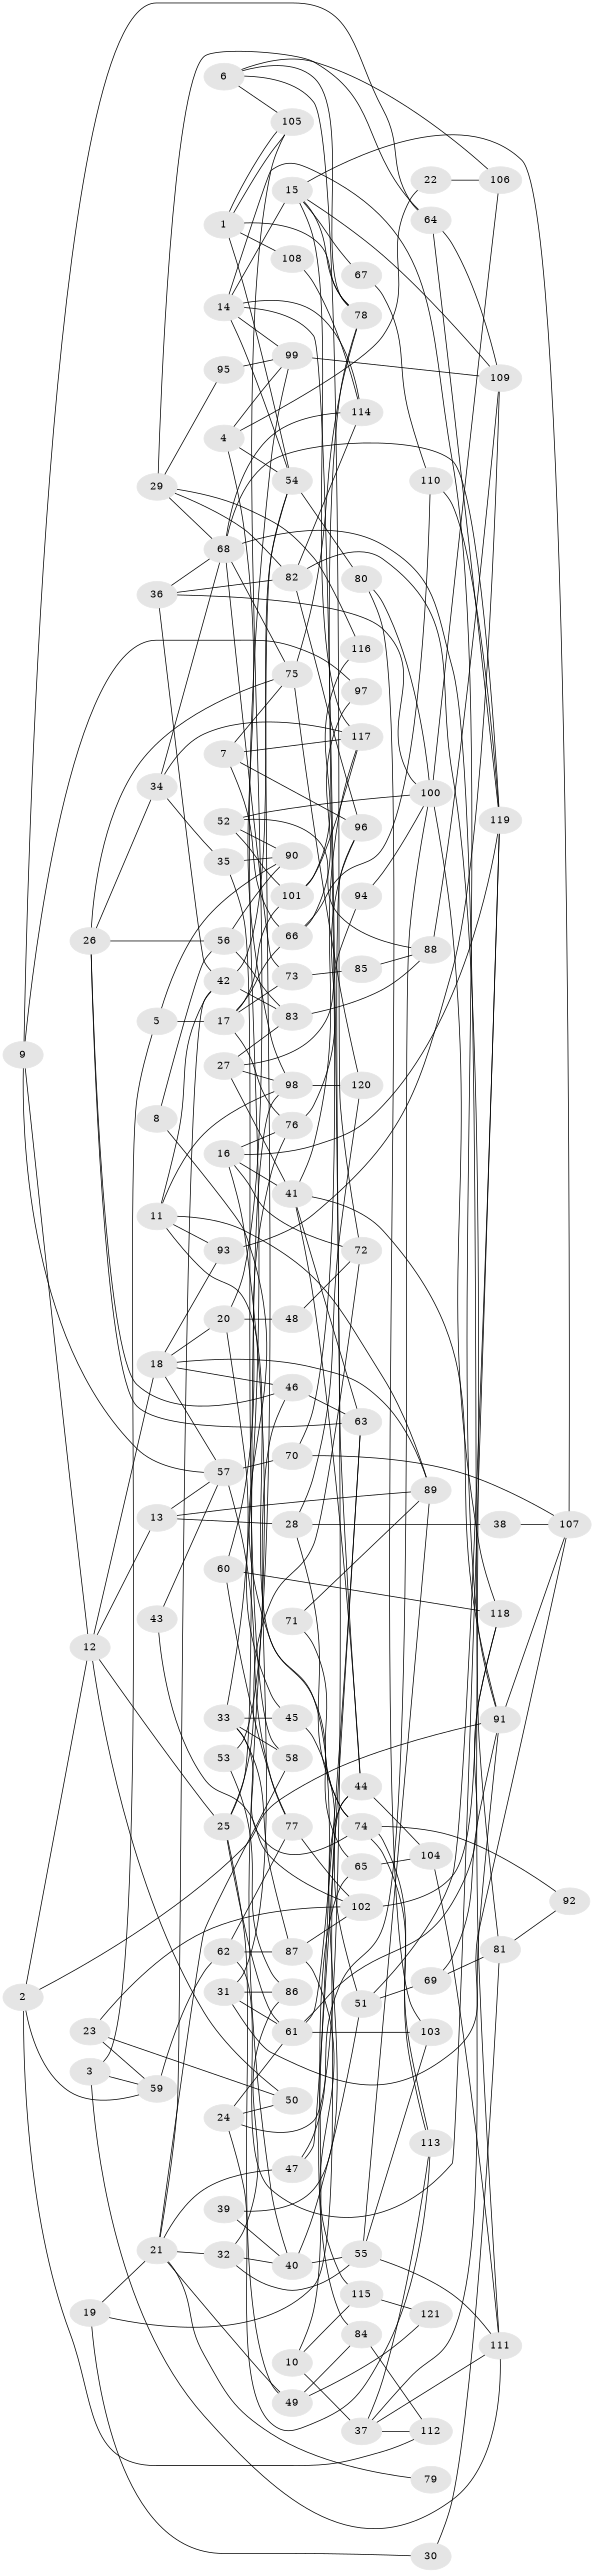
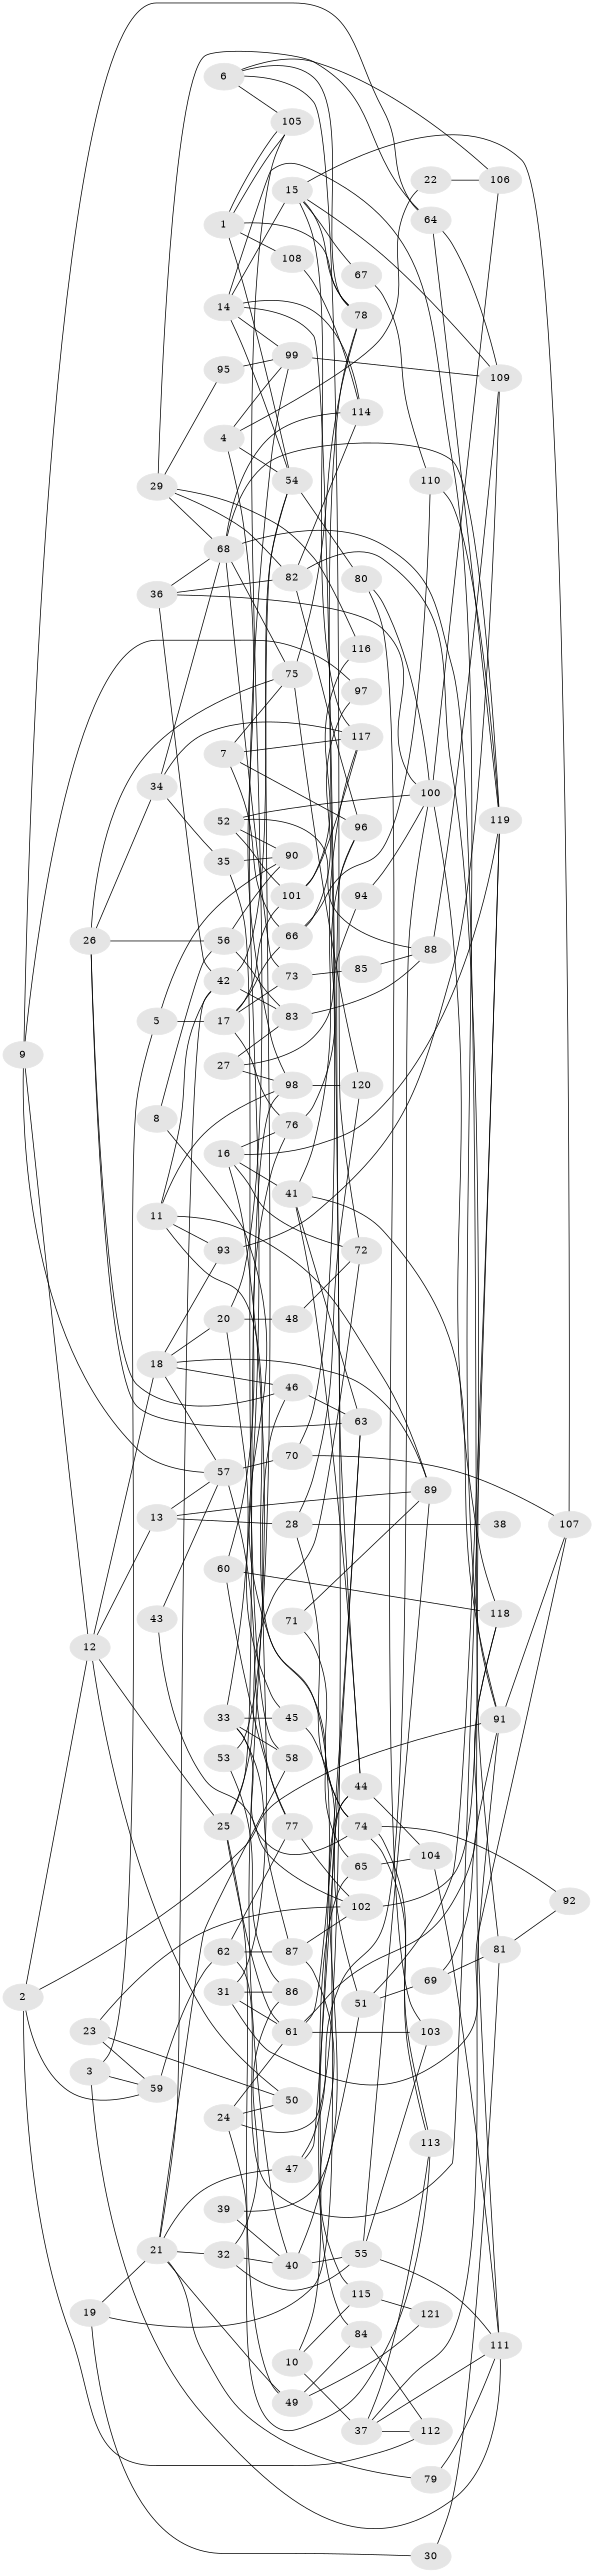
  graph {
    rankdir=LR
    node [color=gray90 style=filled]
    1
    54
    78
    105
    108
    80
    114
    2
    12
    59
    91
    112
    13
    18
    25
    50
    62
    107
    3
    5
    111
    17
    90
    4
    22
    98
    99
    106
    120
    109
    66
    76
    73
    101
    6
    72
    7
    75
    96
    117
    97
    110
    8
    56
    84
    83
    9
    57
    64
    70
    77
    119
    10
    37
    65
    115
    113
    104
    121
    11
    42
    89
    93
    28
    20
    46
    49
    61
    38
    74
    14
    15
    44
    67
    16
    40
    41
    55
    51
    63
    85
    116
    45
    48
    19
    21
    30
    32
    47
    58
    79
    81
    27
    94
    86
    100
    23
    102
    118
    24
    103
    26
    34
    68
    35
    88
    92
    29
    82
    95
    31
    33
    87
    36
    39
    69
    43
    52
    53
    60
    71
    1 -- 54
    1 -- 78
    1 -- 105
    1 -- 105
    1 -- 108
    54 -- 80
    108 -- 114
    80 -- 100
    80 -- 103
    2 -- 12
    2 -- 59
    2 -- 91
    2 -- 112
    12 -- 13
    12 -- 18
    12 -- 25
    12 -- 50
    59 -- 62
    91 -- 107
    13 -- 57
    13 -- 89
    13 -- 28
    18 -- 57
    18 -- 89
    18 -- 93
    18 -- 20
    18 -- 46
    25 -- 98
    25 -- 72
    25 -- 49
    25 -- 61
    62 -- 77
    62 -- 119
    62 -- 87
    3 -- 59
    3 -- 5
    3 -- 111
    5 -- 17
    5 -- 90
    17 -- 66
    17 -- 76
    17 -- 73
    17 -- 101
    4 -- 54
    4 -- 22
    4 -- 98
    4 -- 99
    22 -- 106
    98 -- 120
    99 -- 109
    66 -- 97
    66 -- 110
    76 -- 96
    73 -- 85
    101 -- 117
    101 -- 116
    6 -- 78
    6 -- 105
    6 -- 106
    6 -- 72
    7 -- 66
    7 -- 75
    7 -- 96
    7 -- 117
    75 -- 78
    75 -- 120
    110 -- 119
    8 -- 56
    8 -- 84
    56 -- 90
    56 -- 83
    84 -- 112
    83 -- 88
    9 -- 12
    9 -- 97
    9 -- 57
    9 -- 64
    57 -- 70
    57 -- 77
    64 -- 109
    64 -- 119
    70 -- 78
    70 -- 107
    77 -- 102
    10 -- 37
    10 -- 65
    10 -- 115
    37 -- 91
    37 -- 112
    37 -- 111
    37 -- 113
    65 -- 104
    115 -- 121
    104 -- 111
    11 -- 98
    11 -- 65
    11 -- 42
    11 -- 89
    11 -- 93
    42 -- 54
    42 -- 83
    93 -- 109
    28 -- 120
    28 -- 38
    28 -- 74
    20 -- 105
    20 -- 45
    20 -- 48
    46 -- 63
    49 -- 84
    49 -- 121
    61 -- 63
    61 -- 118
    61 -- 103
-   38 -- 107
    74 -- 113
    74 -- 113
    74 -- 92
    14 -- 54
    14 -- 114
    14 -- 91
    14 -- 99
    14 -- 15
    14 -- 44
    15 -- 78
    15 -- 107
    15 -- 109
    15 -- 117
    15 -- 67
    44 -- 104
    67 -- 110
    16 -- 76
    16 -- 72
    16 -- 119
    16 -- 40
    16 -- 41
    40 -- 55
    40 -- 51
    41 -- 91
    41 -- 117
    41 -- 44
    41 -- 63
    55 -- 111
    55 -- 89
    55 -- 103
    51 -- 119
    51 -- 69
    85 -- 88
    45 -- 51
    48 -- 72
    19 -- 44
    19 -- 21
    19 -- 30
    21 -- 42
    21 -- 49
    21 -- 32
    21 -- 47
    21 -- 58
    21 -- 79
    30 -- 81
    32 -- 40
    32 -- 55
    32 -- 86
    47 -- 63
    47 -- 100
+   79 -- 111
    81 -- 92
    27 -- 98
    27 -- 83
-   27 -- 41
    27 -- 94
    94 -- 100
    100 -- 106
    100 -- 118
    23 -- 59
    23 -- 50
    23 -- 102
    102 -- 118
    24 -- 50
    24 -- 96
    24 -- 113
    24 -- 61
    26 -- 75
    26 -- 56
    26 -- 46
    26 -- 63
    26 -- 34
    34 -- 117
    34 -- 68
    34 -- 35
    68 -- 114
    68 -- 73
    68 -- 75
    68 -- 119
    68 -- 81
    35 -- 90
    35 -- 58
    88 -- 109
    29 -- 64
    29 -- 116
    29 -- 68
    29 -- 82
    29 -- 95
    82 -- 114
    82 -- 111
    82 -- 96
    95 -- 99
    31 -- 107
    31 -- 46
    31 -- 61
    31 -- 86
    33 -- 99
    33 -- 74
    33 -- 45
    33 -- 58
    33 -- 87
    87 -- 115
    87 -- 102
    36 -- 42
    36 -- 100
    36 -- 68
    36 -- 82
    39 -- 44
    39 -- 40
    69 -- 91
    69 -- 81
    43 -- 57
    43 -- 102
    52 -- 90
    52 -- 101
    52 -- 100
    52 -- 88
    53 -- 54
    53 -- 86
    60 -- 76
    60 -- 77
    60 -- 118
    71 -- 89
    71 -- 74
  }
